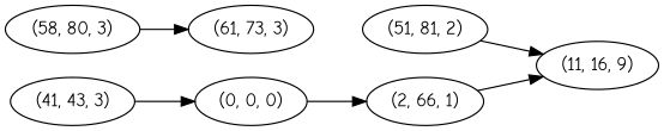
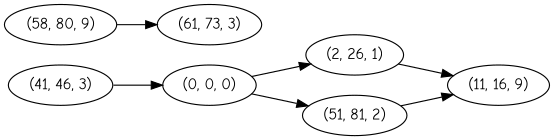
  digraph {
    fontname="Comic Neue"
    rankdir=LR
    node [fontname="Comic Neue"]
    edge [fontname="Comic Neue"]
    "(0, 0, 0)"
-   "(2, 26, 1)" [label="(2, 66, 1)"]
+   "(2, 26, 1)"
    "(51, 81, 2)"
    "(11, 16, 9)"
-   "(41, 46, 3)" [label="(41, 43, 3)"]
+   "(41, 46, 3)"
    n6 [label="(61, 73, 3)"]
-   "(58, 80, 3)"
+   "(58, 80, 3)" [label="(58, 80, 9)"]
    "(0, 0, 0)" -> "(2, 26, 1)"
+   "(0, 0, 0)" -> "(51, 81, 2)"
    "(2, 26, 1)" -> "(11, 16, 9)"
    "(51, 81, 2)" -> "(11, 16, 9)"
    "(41, 46, 3)" -> "(0, 0, 0)"
    "(58, 80, 3)" -> n6
  }
